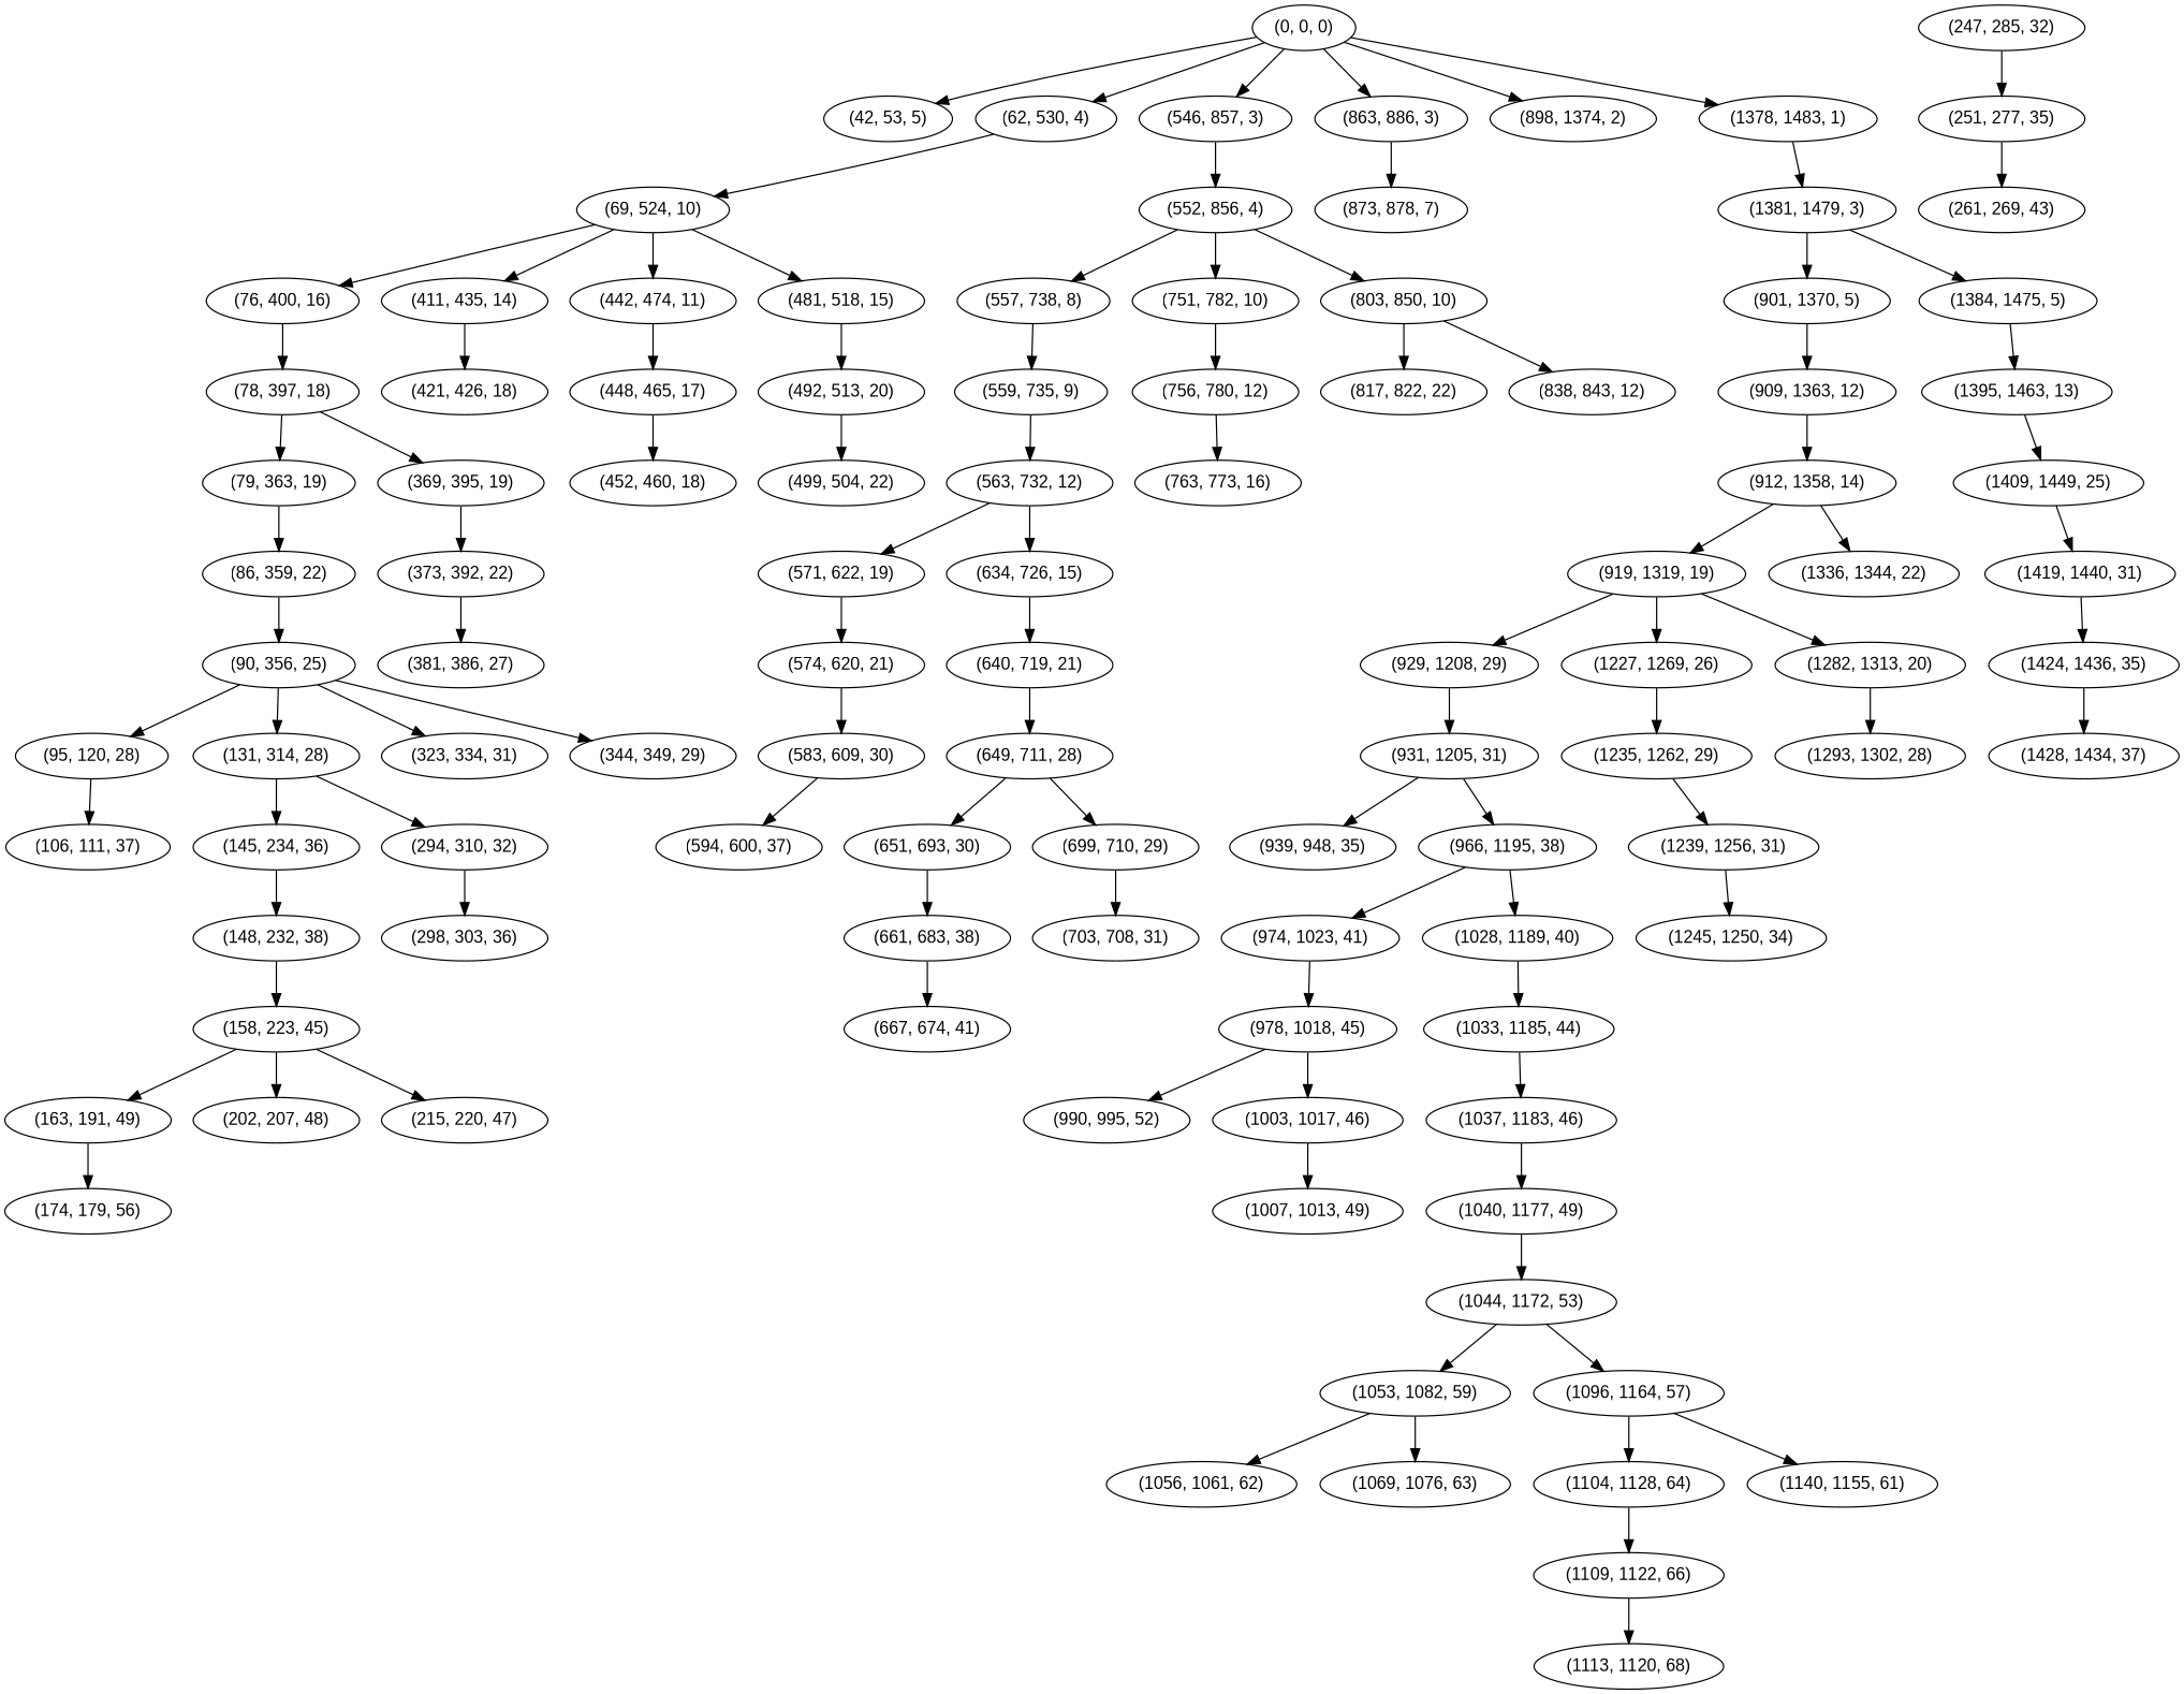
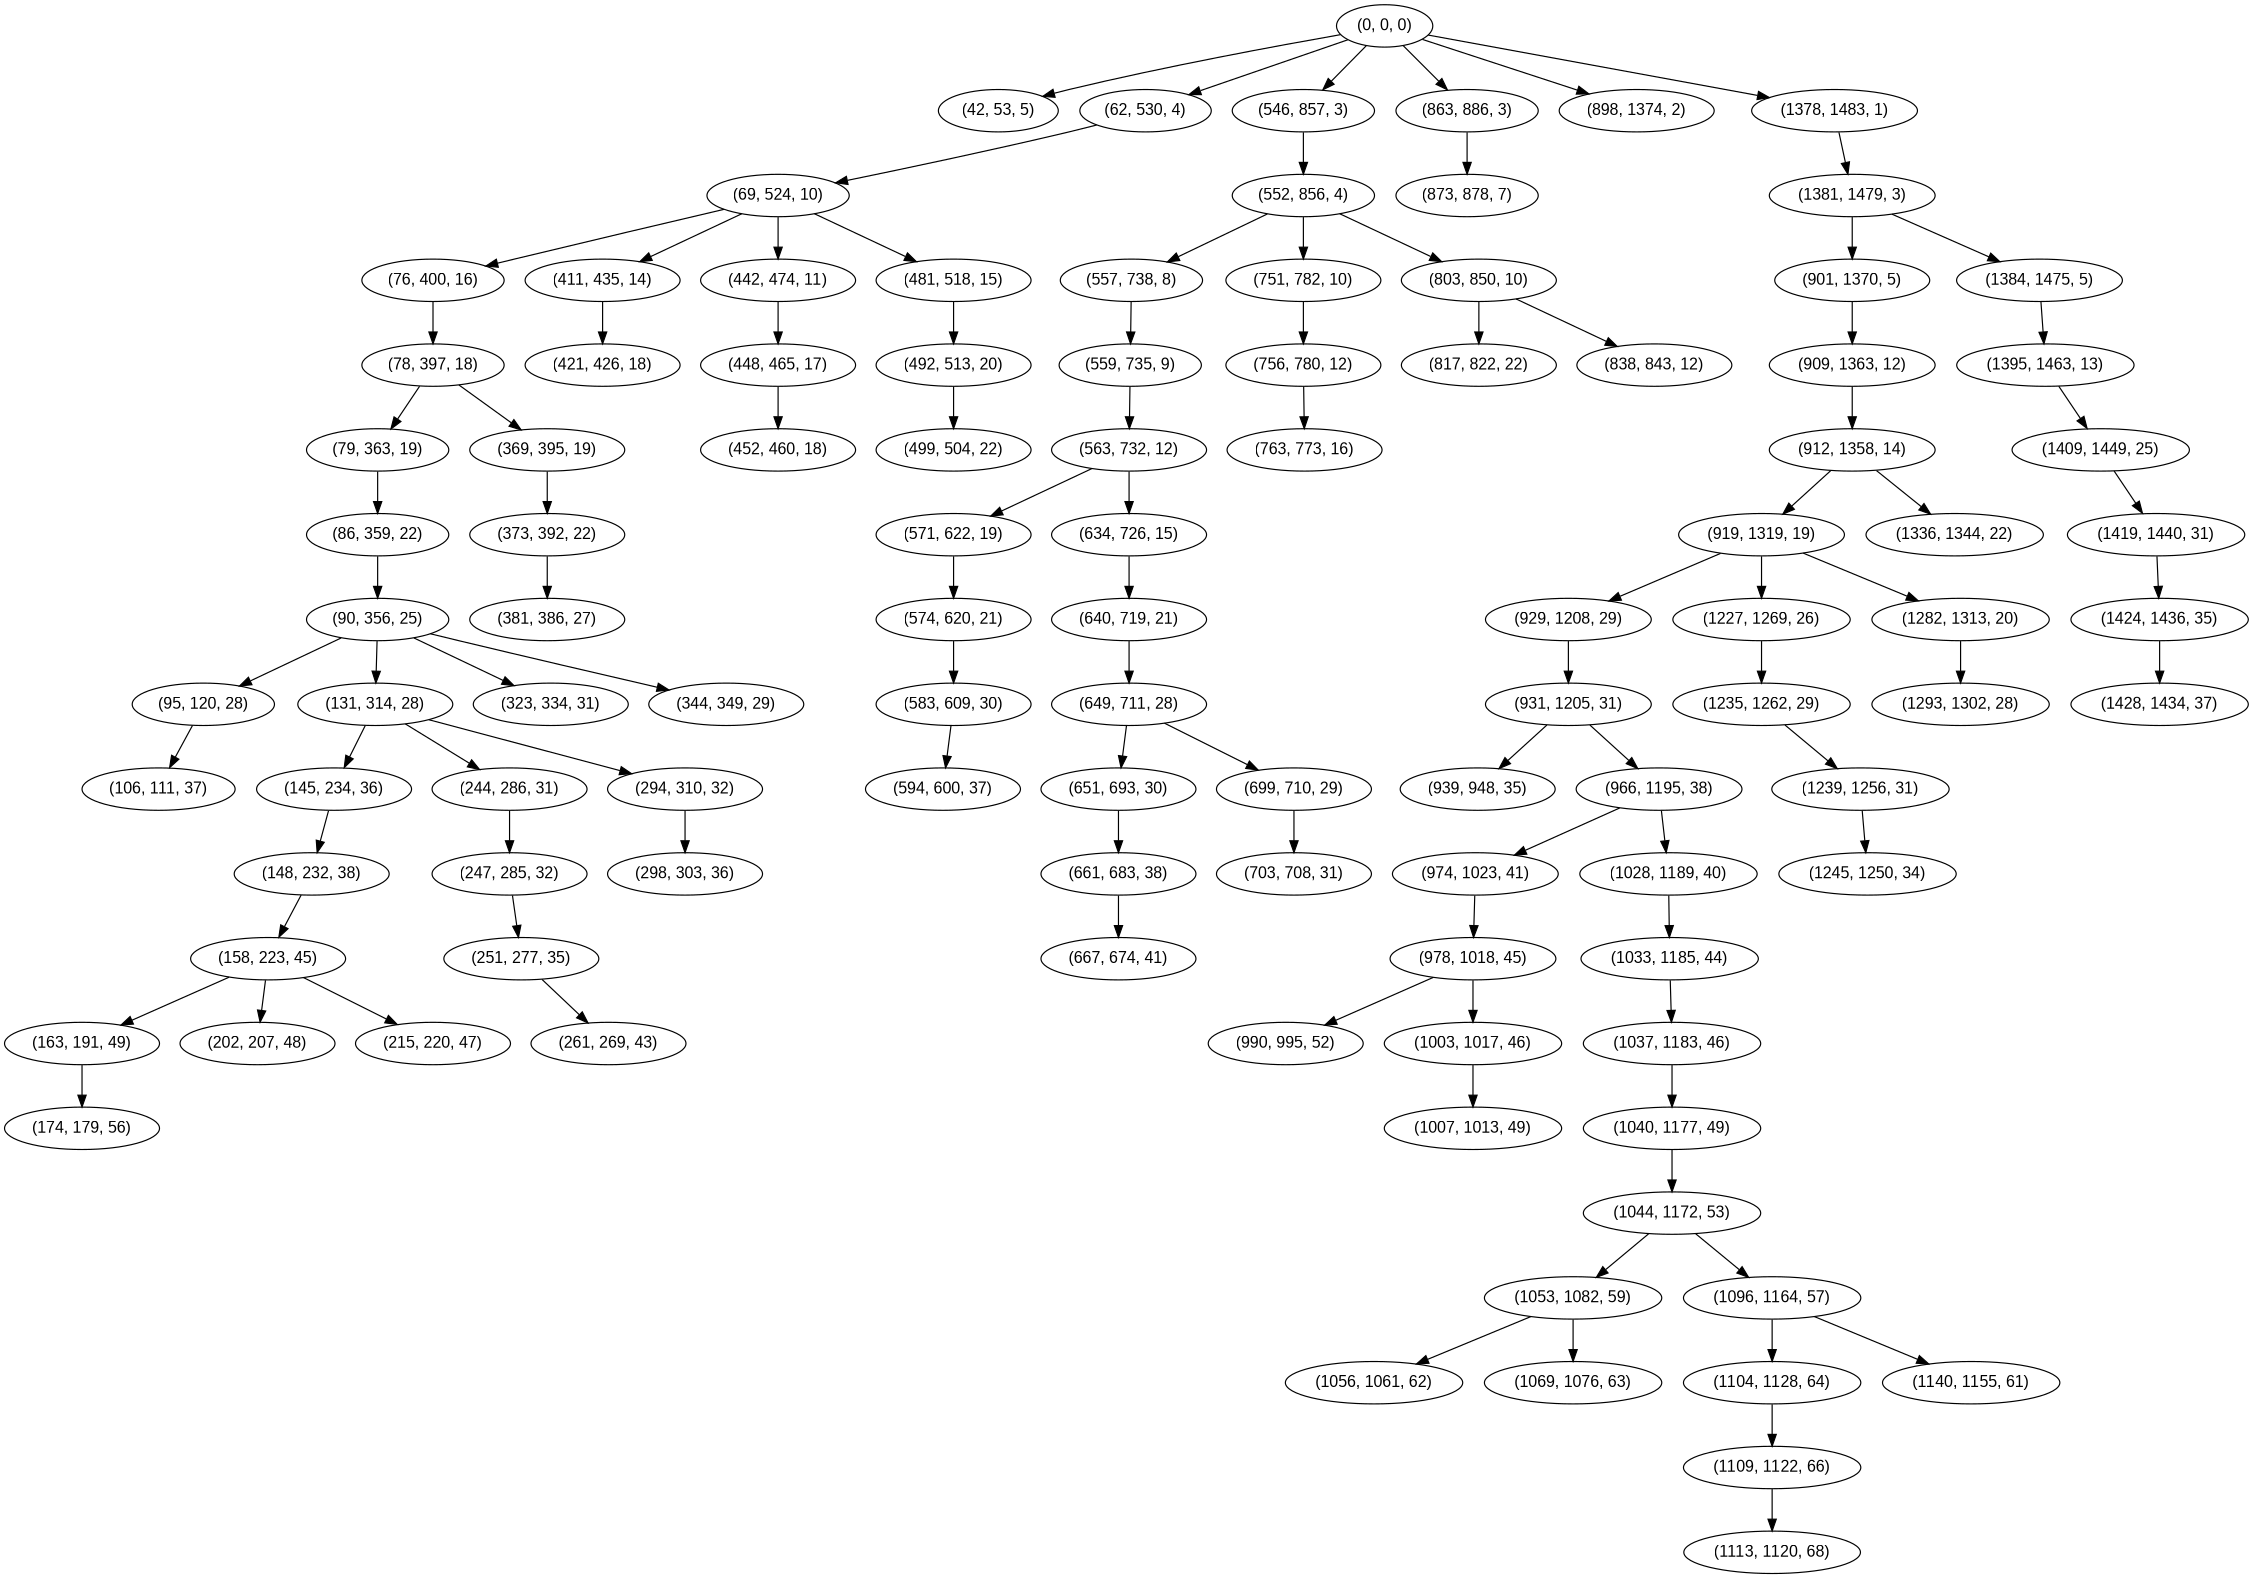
  digraph {
    fontname="Liberation Sans"
    node [fontname="Liberation Sans"]
    edge [fontname="Liberation Sans"]
    "(0, 0, 0)"
    "(42, 53, 5)"
    "(62, 530, 4)"
    "(546, 857, 3)"
    "(863, 886, 3)"
    "(898, 1374, 2)"
    "(1378, 1483, 1)"
    "(69, 524, 10)"
    "(552, 856, 4)"
    "(873, 878, 7)"
    "(1381, 1479, 3)"
    "(76, 400, 16)"
    "(411, 435, 14)"
    "(442, 474, 11)"
    "(481, 518, 15)"
    "(78, 397, 18)"
    "(421, 426, 18)"
    "(448, 465, 17)"
    "(492, 513, 20)"
    "(79, 363, 19)"
    "(369, 395, 19)"
    "(86, 359, 22)"
    "(373, 392, 22)"
    "(90, 356, 25)"
    "(95, 120, 28)"
    "(131, 314, 28)"
    "(323, 334, 31)"
    "(344, 349, 29)"
    "(106, 111, 37)"
    "(145, 234, 36)"
+   "(244, 286, 31)"
    "(294, 310, 32)"
    "(148, 232, 38)"
    "(247, 285, 32)"
    "(298, 303, 36)"
    "(158, 223, 45)"
    "(163, 191, 49)"
    "(202, 207, 48)"
    "(215, 220, 47)"
    "(174, 179, 56)"
    "(251, 277, 35)"
    "(261, 269, 43)"
    "(381, 386, 27)"
    "(452, 460, 18)"
    "(499, 504, 22)"
    "(557, 738, 8)"
    "(751, 782, 10)"
    "(803, 850, 10)"
    "(559, 735, 9)"
    "(756, 780, 12)"
    "(817, 822, 22)"
    "(838, 843, 12)"
    "(563, 732, 12)"
    "(571, 622, 19)"
    "(634, 726, 15)"
    "(574, 620, 21)"
    "(640, 719, 21)"
    "(583, 609, 30)"
    "(594, 600, 37)"
    "(649, 711, 28)"
    "(651, 693, 30)"
    "(699, 710, 29)"
    "(661, 683, 38)"
    "(703, 708, 31)"
    "(667, 674, 41)"
    "(763, 773, 16)"
    "(901, 1370, 5)"
    "(909, 1363, 12)"
    "(912, 1358, 14)"
    "(919, 1319, 19)"
    "(1336, 1344, 22)"
    "(929, 1208, 29)"
    "(1227, 1269, 26)"
    "(1282, 1313, 20)"
    "(931, 1205, 31)"
    "(1235, 1262, 29)"
    "(1293, 1302, 28)"
    "(939, 948, 35)"
    "(966, 1195, 38)"
    "(974, 1023, 41)"
    "(1028, 1189, 40)"
    "(978, 1018, 45)"
    "(1033, 1185, 44)"
    "(990, 995, 52)"
    "(1003, 1017, 46)"
    "(1007, 1013, 49)"
    "(1037, 1183, 46)"
    "(1040, 1177, 49)"
    "(1044, 1172, 53)"
    "(1053, 1082, 59)"
    "(1096, 1164, 57)"
    "(1056, 1061, 62)"
    "(1069, 1076, 63)"
    "(1104, 1128, 64)"
    "(1140, 1155, 61)"
    "(1109, 1122, 66)"
    "(1113, 1120, 68)"
    "(1239, 1256, 31)"
    "(1245, 1250, 34)"
    "(1384, 1475, 5)"
    "(1395, 1463, 13)"
    "(1409, 1449, 25)"
    "(1419, 1440, 31)"
    "(1424, 1436, 35)"
    "(1428, 1434, 37)"
    "(0, 0, 0)" -> "(42, 53, 5)"
    "(0, 0, 0)" -> "(62, 530, 4)"
    "(0, 0, 0)" -> "(546, 857, 3)"
    "(0, 0, 0)" -> "(863, 886, 3)"
    "(0, 0, 0)" -> "(898, 1374, 2)"
    "(0, 0, 0)" -> "(1378, 1483, 1)"
    "(62, 530, 4)" -> "(69, 524, 10)"
    "(546, 857, 3)" -> "(552, 856, 4)"
    "(863, 886, 3)" -> "(873, 878, 7)"
    "(1378, 1483, 1)" -> "(1381, 1479, 3)"
    "(69, 524, 10)" -> "(76, 400, 16)"
    "(69, 524, 10)" -> "(411, 435, 14)"
    "(69, 524, 10)" -> "(442, 474, 11)"
    "(69, 524, 10)" -> "(481, 518, 15)"
    "(552, 856, 4)" -> "(557, 738, 8)"
    "(552, 856, 4)" -> "(751, 782, 10)"
    "(552, 856, 4)" -> "(803, 850, 10)"
    "(1381, 1479, 3)" -> "(901, 1370, 5)"
    "(1381, 1479, 3)" -> "(1384, 1475, 5)"
    "(76, 400, 16)" -> "(78, 397, 18)"
    "(411, 435, 14)" -> "(421, 426, 18)"
    "(442, 474, 11)" -> "(448, 465, 17)"
    "(481, 518, 15)" -> "(492, 513, 20)"
    "(78, 397, 18)" -> "(79, 363, 19)"
    "(78, 397, 18)" -> "(369, 395, 19)"
    "(448, 465, 17)" -> "(452, 460, 18)"
    "(492, 513, 20)" -> "(499, 504, 22)"
    "(79, 363, 19)" -> "(86, 359, 22)"
    "(369, 395, 19)" -> "(373, 392, 22)"
    "(86, 359, 22)" -> "(90, 356, 25)"
    "(373, 392, 22)" -> "(381, 386, 27)"
    "(90, 356, 25)" -> "(95, 120, 28)"
    "(90, 356, 25)" -> "(131, 314, 28)"
    "(90, 356, 25)" -> "(323, 334, 31)"
    "(90, 356, 25)" -> "(344, 349, 29)"
    "(95, 120, 28)" -> "(106, 111, 37)"
    "(131, 314, 28)" -> "(145, 234, 36)"
+   "(131, 314, 28)" -> "(244, 286, 31)"
    "(131, 314, 28)" -> "(294, 310, 32)"
    "(145, 234, 36)" -> "(148, 232, 38)"
+   "(244, 286, 31)" -> "(247, 285, 32)"
    "(294, 310, 32)" -> "(298, 303, 36)"
    "(148, 232, 38)" -> "(158, 223, 45)"
    "(247, 285, 32)" -> "(251, 277, 35)"
    "(158, 223, 45)" -> "(163, 191, 49)"
    "(158, 223, 45)" -> "(202, 207, 48)"
    "(158, 223, 45)" -> "(215, 220, 47)"
    "(163, 191, 49)" -> "(174, 179, 56)"
    "(251, 277, 35)" -> "(261, 269, 43)"
    "(557, 738, 8)" -> "(559, 735, 9)"
    "(751, 782, 10)" -> "(756, 780, 12)"
    "(803, 850, 10)" -> "(817, 822, 22)"
    "(803, 850, 10)" -> "(838, 843, 12)"
    "(559, 735, 9)" -> "(563, 732, 12)"
    "(756, 780, 12)" -> "(763, 773, 16)"
    "(563, 732, 12)" -> "(571, 622, 19)"
    "(563, 732, 12)" -> "(634, 726, 15)"
    "(571, 622, 19)" -> "(574, 620, 21)"
    "(634, 726, 15)" -> "(640, 719, 21)"
    "(574, 620, 21)" -> "(583, 609, 30)"
    "(640, 719, 21)" -> "(649, 711, 28)"
    "(583, 609, 30)" -> "(594, 600, 37)"
    "(649, 711, 28)" -> "(651, 693, 30)"
    "(649, 711, 28)" -> "(699, 710, 29)"
    "(651, 693, 30)" -> "(661, 683, 38)"
    "(699, 710, 29)" -> "(703, 708, 31)"
    "(661, 683, 38)" -> "(667, 674, 41)"
    "(901, 1370, 5)" -> "(909, 1363, 12)"
    "(909, 1363, 12)" -> "(912, 1358, 14)"
    "(912, 1358, 14)" -> "(919, 1319, 19)"
    "(912, 1358, 14)" -> "(1336, 1344, 22)"
    "(919, 1319, 19)" -> "(929, 1208, 29)"
    "(919, 1319, 19)" -> "(1227, 1269, 26)"
    "(919, 1319, 19)" -> "(1282, 1313, 20)"
    "(929, 1208, 29)" -> "(931, 1205, 31)"
    "(1227, 1269, 26)" -> "(1235, 1262, 29)"
    "(1282, 1313, 20)" -> "(1293, 1302, 28)"
    "(931, 1205, 31)" -> "(939, 948, 35)"
    "(931, 1205, 31)" -> "(966, 1195, 38)"
    "(1235, 1262, 29)" -> "(1239, 1256, 31)"
    "(966, 1195, 38)" -> "(974, 1023, 41)"
    "(966, 1195, 38)" -> "(1028, 1189, 40)"
    "(974, 1023, 41)" -> "(978, 1018, 45)"
    "(1028, 1189, 40)" -> "(1033, 1185, 44)"
    "(978, 1018, 45)" -> "(990, 995, 52)"
    "(978, 1018, 45)" -> "(1003, 1017, 46)"
    "(1033, 1185, 44)" -> "(1037, 1183, 46)"
    "(1003, 1017, 46)" -> "(1007, 1013, 49)"
    "(1037, 1183, 46)" -> "(1040, 1177, 49)"
    "(1040, 1177, 49)" -> "(1044, 1172, 53)"
    "(1044, 1172, 53)" -> "(1053, 1082, 59)"
    "(1044, 1172, 53)" -> "(1096, 1164, 57)"
    "(1053, 1082, 59)" -> "(1056, 1061, 62)"
    "(1053, 1082, 59)" -> "(1069, 1076, 63)"
    "(1096, 1164, 57)" -> "(1104, 1128, 64)"
    "(1096, 1164, 57)" -> "(1140, 1155, 61)"
    "(1104, 1128, 64)" -> "(1109, 1122, 66)"
    "(1109, 1122, 66)" -> "(1113, 1120, 68)"
    "(1239, 1256, 31)" -> "(1245, 1250, 34)"
    "(1384, 1475, 5)" -> "(1395, 1463, 13)"
    "(1395, 1463, 13)" -> "(1409, 1449, 25)"
    "(1409, 1449, 25)" -> "(1419, 1440, 31)"
    "(1419, 1440, 31)" -> "(1424, 1436, 35)"
    "(1424, 1436, 35)" -> "(1428, 1434, 37)"
  }
